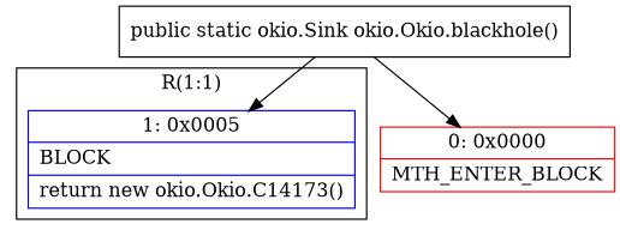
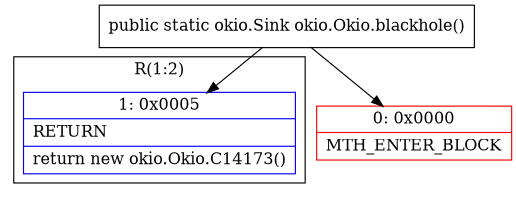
  digraph {
    node [shape=record]
-   n1 [color=blue label="{1\:\ 0x0005|BLOCK\l|return new okio.Okio.C14173()\l}"]
+   n1 [color=blue label="{1\:\ 0x0005|RETURN\l|return new okio.Okio.C14173()\l}"]
    n2 [color=red label="{0\:\ 0x0000|MTH_ENTER_BLOCK\l}"]
    n3 [label="{public static okio.Sink okio.Okio.blackhole() }"]
    subgraph cluster_1 {
-     label="R(1:1)"
+     label="R(1:2)"
      n1
    }
    n3 -> n1
    n3 -> n2
  }
